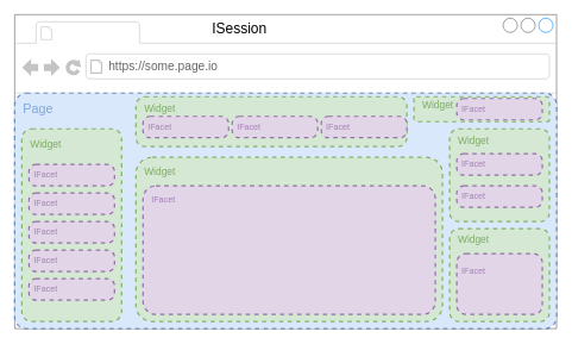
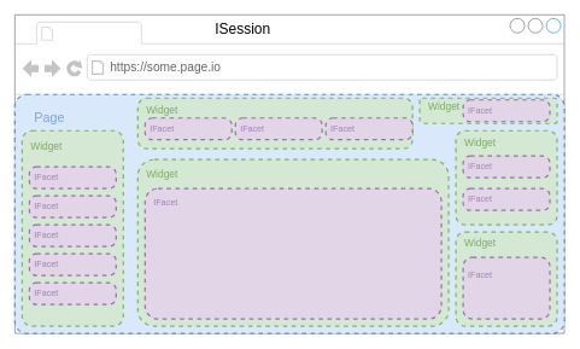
  <mxCell id="0" />
  <mxCell id="1" parent="0" />
  <mxCell id="2" value="" style="strokeWidth=1;shadow=0;dashed=0;align=center;html=1;shape=mxgraph.mockup.containers.browserWindow;rSize=0;strokeColor=#666666;strokeColor2=#008cff;strokeColor3=#c4c4c4;mainText=,;recursiveResize=0;" vertex="1" parent="1"><mxGeometry x="20" y="20" width="760" height="440" as="geometry" /></mxCell>
  <mxCell id="3" value="" style="rounded=1;whiteSpace=wrap;html=1;arcSize=5;dashed=1;strokeWidth=2;fillColor=#dae8fc;strokeColor=#6c8ebf;" vertex="1" parent="2"><mxGeometry y="110" width="760" height="330" as="geometry" /></mxCell>
  <mxCell id="4" value="" style="group" vertex="1" connectable="0" parent="2"><mxGeometry x="10" y="160" width="140" height="270" as="geometry" /></mxCell>
  <mxCell id="5" value="" style="rounded=1;whiteSpace=wrap;html=1;dashed=1;strokeWidth=2;fillColor=#d5e8d4;strokeColor=#82b366;arcSize=10;" vertex="1" parent="4"><mxGeometry width="140" height="270" as="geometry" /></mxCell>
  <mxCell id="6" value="&lt;font style=&quot;font-size: 14px&quot; color=&quot;#7cab62&quot;&gt;Widget&lt;/font&gt;" style="text;html=1;resizable=0;points=[];autosize=1;align=left;verticalAlign=top;spacingTop=-4;" vertex="1" parent="4"><mxGeometry x="10" y="10" width="60" height="20" as="geometry" /></mxCell>
  <mxCell id="7" value="https://some.page.io" style="strokeWidth=1;shadow=0;dashed=0;align=center;html=1;shape=mxgraph.mockup.containers.anchor;rSize=0;fontSize=17;fontColor=#666666;align=left;" vertex="1" parent="2"><mxGeometry x="130" y="60" width="250" height="26" as="geometry" /></mxCell>
- <mxCell id="8" value="&lt;font style=&quot;font-size: 18px&quot; color=&quot;#7ea6e0&quot;&gt;Page&lt;/font&gt;" style="text;html=1;resizable=0;points=[];autosize=1;align=left;verticalAlign=top;spacingTop=-4;" vertex="1" parent="2"><mxGeometry x="10" y="120" width="60" height="20" as="geometry" /></mxCell>
+ <mxCell id="8" value="&lt;font style=&quot;font-size: 18px&quot; color=&quot;#7ea6e0&quot;&gt;Page&lt;/font&gt;" style="text;html=1;resizable=0;points=[];autosize=1;align=left;verticalAlign=top;spacingTop=-4;" vertex="1" parent="2"><mxGeometry x="25" y="130" width="60" height="20" as="geometry" /></mxCell>
  <mxCell id="9" value="" style="group" vertex="1" connectable="0" parent="2"><mxGeometry x="20" y="210" width="120" height="30" as="geometry" /></mxCell>
  <mxCell id="10" value="" style="rounded=1;whiteSpace=wrap;html=1;dashed=1;strokeWidth=2;fillColor=#e1d5e7;strokeColor=#9673a6;arcSize=33;" vertex="1" parent="9"><mxGeometry width="120" height="30" as="geometry" /></mxCell>
  <mxCell id="11" value="&lt;font color=&quot;#a680b8&quot;&gt;IFacet&lt;/font&gt;" style="text;html=1;resizable=0;points=[];autosize=1;align=left;verticalAlign=top;spacingTop=-4;" vertex="1" parent="9"><mxGeometry x="5" y="5" width="50" height="20" as="geometry" /></mxCell>
  <mxCell id="12" value="" style="group" vertex="1" connectable="0" parent="2"><mxGeometry x="20" y="250" width="120" height="30" as="geometry" /></mxCell>
  <mxCell id="13" value="" style="rounded=1;whiteSpace=wrap;html=1;dashed=1;strokeWidth=2;fillColor=#e1d5e7;strokeColor=#9673a6;arcSize=33;" vertex="1" parent="12"><mxGeometry width="120" height="30" as="geometry" /></mxCell>
  <mxCell id="14" value="&lt;font color=&quot;#a680b8&quot;&gt;IFacet&lt;/font&gt;" style="text;html=1;resizable=0;points=[];autosize=1;align=left;verticalAlign=top;spacingTop=-4;" vertex="1" parent="12"><mxGeometry x="5" y="5" width="50" height="20" as="geometry" /></mxCell>
  <mxCell id="15" value="" style="group" vertex="1" connectable="0" parent="2"><mxGeometry x="20" y="290" width="120" height="30" as="geometry" /></mxCell>
  <mxCell id="16" value="" style="rounded=1;whiteSpace=wrap;html=1;dashed=1;strokeWidth=2;fillColor=#e1d5e7;strokeColor=#9673a6;arcSize=33;" vertex="1" parent="15"><mxGeometry width="120" height="30" as="geometry" /></mxCell>
  <mxCell id="17" value="&lt;font color=&quot;#a680b8&quot;&gt;IFacet&lt;/font&gt;" style="text;html=1;resizable=0;points=[];autosize=1;align=left;verticalAlign=top;spacingTop=-4;" vertex="1" parent="15"><mxGeometry x="5" y="5" width="50" height="20" as="geometry" /></mxCell>
  <mxCell id="18" value="" style="group" vertex="1" connectable="0" parent="2"><mxGeometry x="20" y="330" width="120" height="30" as="geometry" /></mxCell>
  <mxCell id="19" value="" style="rounded=1;whiteSpace=wrap;html=1;dashed=1;strokeWidth=2;fillColor=#e1d5e7;strokeColor=#9673a6;arcSize=33;" vertex="1" parent="18"><mxGeometry width="120" height="30" as="geometry" /></mxCell>
  <mxCell id="20" value="&lt;font color=&quot;#a680b8&quot;&gt;IFacet&lt;/font&gt;" style="text;html=1;resizable=0;points=[];autosize=1;align=left;verticalAlign=top;spacingTop=-4;" vertex="1" parent="18"><mxGeometry x="5" y="5" width="50" height="20" as="geometry" /></mxCell>
  <mxCell id="21" value="" style="group" vertex="1" connectable="0" parent="2"><mxGeometry x="20" y="370" width="120" height="30" as="geometry" /></mxCell>
  <mxCell id="22" value="" style="rounded=1;whiteSpace=wrap;html=1;dashed=1;strokeWidth=2;fillColor=#e1d5e7;strokeColor=#9673a6;arcSize=33;" vertex="1" parent="21"><mxGeometry width="120" height="30" as="geometry" /></mxCell>
  <mxCell id="23" value="&lt;font color=&quot;#a680b8&quot;&gt;IFacet&lt;/font&gt;" style="text;html=1;resizable=0;points=[];autosize=1;align=left;verticalAlign=top;spacingTop=-4;" vertex="1" parent="21"><mxGeometry x="5" y="5" width="50" height="20" as="geometry" /></mxCell>
  <mxCell id="24" value="" style="group" vertex="1" connectable="0" parent="2"><mxGeometry x="170" y="240" width="430" height="190" as="geometry" /></mxCell>
  <mxCell id="25" value="" style="rounded=1;whiteSpace=wrap;html=1;dashed=1;strokeWidth=2;fillColor=#d5e8d4;strokeColor=#82b366;arcSize=10;" vertex="1" parent="24"><mxGeometry y="-40" width="430" height="230" as="geometry" /></mxCell>
  <mxCell id="26" value="" style="group" vertex="1" connectable="0" parent="24"><mxGeometry x="10" width="410" height="180" as="geometry" /></mxCell>
  <mxCell id="27" value="" style="rounded=1;whiteSpace=wrap;html=1;dashed=1;strokeWidth=2;fillColor=#e1d5e7;strokeColor=#9673a6;arcSize=10;" vertex="1" parent="26"><mxGeometry width="410" height="180" as="geometry" /></mxCell>
  <mxCell id="28" value="&lt;font color=&quot;#a680b8&quot;&gt;IFacet&lt;/font&gt;" style="text;html=1;resizable=0;points=[];autosize=1;align=left;verticalAlign=top;spacingTop=-4;" vertex="1" parent="26"><mxGeometry x="10.083" y="10.0" width="50" height="20" as="geometry" /></mxCell>
  <mxCell id="29" value="" style="group" vertex="1" connectable="0" parent="2"><mxGeometry x="570" y="115" width="180" height="35" as="geometry" /></mxCell>
  <mxCell id="30" value="" style="rounded=1;whiteSpace=wrap;html=1;dashed=1;strokeWidth=2;fillColor=#d5e8d4;strokeColor=#82b366;arcSize=10;" vertex="1" parent="29"><mxGeometry x="-10" width="190" height="35" as="geometry" /></mxCell>
  <mxCell id="31" value="&lt;font style=&quot;font-size: 14px&quot; color=&quot;#7cab62&quot;&gt;Widget&lt;/font&gt;" style="text;html=1;resizable=0;points=[];autosize=1;align=left;verticalAlign=top;spacingTop=-4;" vertex="1" parent="29"><mxGeometry x="-0.143" y="-0.204" width="60" height="20" as="geometry" /></mxCell>
  <mxCell id="32" value="" style="group" vertex="1" connectable="0" parent="29"><mxGeometry x="50" y="2.5" width="120" height="30" as="geometry" /></mxCell>
  <mxCell id="33" value="" style="rounded=1;whiteSpace=wrap;html=1;dashed=1;strokeWidth=2;fillColor=#e1d5e7;strokeColor=#9673a6;arcSize=33;" vertex="1" parent="32"><mxGeometry width="120" height="30" as="geometry" /></mxCell>
  <mxCell id="34" value="&lt;font color=&quot;#a680b8&quot;&gt;IFacet&lt;/font&gt;" style="text;html=1;resizable=0;points=[];autosize=1;align=left;verticalAlign=top;spacingTop=-4;" vertex="1" parent="32"><mxGeometry x="5" y="5" width="50" height="20" as="geometry" /></mxCell>
  <mxCell id="35" value="" style="group" vertex="1" connectable="0" parent="2"><mxGeometry x="610" y="160" width="140" height="130" as="geometry" /></mxCell>
  <mxCell id="36" value="" style="rounded=1;whiteSpace=wrap;html=1;dashed=1;strokeWidth=2;fillColor=#d5e8d4;strokeColor=#82b366;arcSize=10;" vertex="1" parent="35"><mxGeometry width="140" height="130" as="geometry" /></mxCell>
  <mxCell id="37" value="&lt;font style=&quot;font-size: 14px&quot; color=&quot;#7cab62&quot;&gt;Widget&lt;/font&gt;" style="text;html=1;resizable=0;points=[];autosize=1;align=left;verticalAlign=top;spacingTop=-4;" vertex="1" parent="35"><mxGeometry x="10" y="4.815" width="60" height="20" as="geometry" /></mxCell>
  <mxCell id="38" value="" style="group" vertex="1" connectable="0" parent="35"><mxGeometry x="10" y="35" width="120" height="30" as="geometry" /></mxCell>
  <mxCell id="39" value="" style="rounded=1;whiteSpace=wrap;html=1;dashed=1;strokeWidth=2;fillColor=#e1d5e7;strokeColor=#9673a6;arcSize=33;" vertex="1" parent="38"><mxGeometry width="120" height="30" as="geometry" /></mxCell>
  <mxCell id="40" value="&lt;font color=&quot;#a680b8&quot;&gt;IFacet&lt;/font&gt;" style="text;html=1;resizable=0;points=[];autosize=1;align=left;verticalAlign=top;spacingTop=-4;" vertex="1" parent="38"><mxGeometry x="5" y="5" width="50" height="20" as="geometry" /></mxCell>
  <mxCell id="41" value="" style="group" vertex="1" connectable="0" parent="35"><mxGeometry x="10" y="80" width="120" height="30" as="geometry" /></mxCell>
  <mxCell id="42" value="" style="rounded=1;whiteSpace=wrap;html=1;dashed=1;strokeWidth=2;fillColor=#e1d5e7;strokeColor=#9673a6;arcSize=33;" vertex="1" parent="41"><mxGeometry width="120" height="30" as="geometry" /></mxCell>
  <mxCell id="43" value="&lt;font color=&quot;#a680b8&quot;&gt;IFacet&lt;/font&gt;" style="text;html=1;resizable=0;points=[];autosize=1;align=left;verticalAlign=top;spacingTop=-4;" vertex="1" parent="41"><mxGeometry x="5" y="5" width="50" height="20" as="geometry" /></mxCell>
  <mxCell id="44" value="" style="group" vertex="1" connectable="0" parent="2"><mxGeometry x="610" y="300" width="140" height="130" as="geometry" /></mxCell>
  <mxCell id="45" value="" style="rounded=1;whiteSpace=wrap;html=1;dashed=1;strokeWidth=2;fillColor=#d5e8d4;strokeColor=#82b366;arcSize=10;" vertex="1" parent="44"><mxGeometry width="140" height="130" as="geometry" /></mxCell>
  <mxCell id="46" value="&lt;font style=&quot;font-size: 14px&quot; color=&quot;#7cab62&quot;&gt;Widget&lt;/font&gt;" style="text;html=1;resizable=0;points=[];autosize=1;align=left;verticalAlign=top;spacingTop=-4;" vertex="1" parent="44"><mxGeometry x="10" y="4.815" width="60" height="20" as="geometry" /></mxCell>
  <mxCell id="47" value="" style="group" vertex="1" connectable="0" parent="44"><mxGeometry x="10" y="35" width="120" height="85" as="geometry" /></mxCell>
  <mxCell id="48" value="" style="rounded=1;whiteSpace=wrap;html=1;dashed=1;strokeWidth=2;fillColor=#e1d5e7;strokeColor=#9673a6;arcSize=15;" vertex="1" parent="47"><mxGeometry width="120" height="85" as="geometry" /></mxCell>
  <mxCell id="49" value="&lt;font color=&quot;#a680b8&quot;&gt;IFacet&lt;/font&gt;" style="text;html=1;resizable=0;points=[];autosize=1;align=left;verticalAlign=top;spacingTop=-4;" vertex="1" parent="47"><mxGeometry x="5" y="14.167" width="50" height="20" as="geometry" /></mxCell>
  <mxCell id="50" value="" style="group" vertex="1" connectable="0" parent="2"><mxGeometry x="170" y="115" width="380" height="115" as="geometry" /></mxCell>
  <mxCell id="51" value="" style="rounded=1;whiteSpace=wrap;html=1;dashed=1;strokeWidth=2;fillColor=#d5e8d4;strokeColor=#82b366;arcSize=18;" vertex="1" parent="50"><mxGeometry width="380" height="70" as="geometry" /></mxCell>
  <mxCell id="52" value="&lt;font style=&quot;font-size: 14px&quot; color=&quot;#7cab62&quot;&gt;Widget&lt;/font&gt;" style="text;html=1;resizable=0;points=[];autosize=1;align=left;verticalAlign=top;spacingTop=-4;" vertex="1" parent="50"><mxGeometry x="10.143" y="4.759" width="60" height="20" as="geometry" /></mxCell>
  <mxCell id="53" value="" style="group" vertex="1" connectable="0" parent="50"><mxGeometry x="10" y="27.5" width="120" height="30" as="geometry" /></mxCell>
  <mxCell id="54" value="" style="rounded=1;whiteSpace=wrap;html=1;dashed=1;strokeWidth=2;fillColor=#e1d5e7;strokeColor=#9673a6;arcSize=33;" vertex="1" parent="53"><mxGeometry width="120" height="30" as="geometry" /></mxCell>
  <mxCell id="55" value="&lt;font color=&quot;#a680b8&quot;&gt;IFacet&lt;/font&gt;" style="text;html=1;resizable=0;points=[];autosize=1;align=left;verticalAlign=top;spacingTop=-4;" vertex="1" parent="53"><mxGeometry x="5" y="5" width="50" height="20" as="geometry" /></mxCell>
  <mxCell id="56" value="" style="group" vertex="1" connectable="0" parent="50"><mxGeometry x="140" y="27.5" width="120" height="30" as="geometry" /></mxCell>
  <mxCell id="57" value="&lt;font color=&quot;#a680b8&quot;&gt;IFacet&lt;/font&gt;" style="text;html=1;resizable=0;points=[];autosize=1;align=left;verticalAlign=top;spacingTop=-4;" vertex="1" parent="56"><mxGeometry x="5" y="5" width="50" height="20" as="geometry" /></mxCell>
  <mxCell id="58" value="" style="group" vertex="1" connectable="0" parent="56"><mxGeometry x="-5" width="120" height="30" as="geometry" /></mxCell>
  <mxCell id="59" value="" style="rounded=1;whiteSpace=wrap;html=1;dashed=1;strokeWidth=2;fillColor=#e1d5e7;strokeColor=#9673a6;arcSize=33;" vertex="1" parent="58"><mxGeometry width="120" height="30" as="geometry" /></mxCell>
  <mxCell id="60" value="&lt;font color=&quot;#a680b8&quot;&gt;IFacet&lt;/font&gt;" style="text;html=1;resizable=0;points=[];autosize=1;align=left;verticalAlign=top;spacingTop=-4;" vertex="1" parent="58"><mxGeometry x="5" y="5" width="50" height="20" as="geometry" /></mxCell>
  <mxCell id="61" value="" style="group" vertex="1" connectable="0" parent="50"><mxGeometry x="260" y="27.5" width="120" height="30" as="geometry" /></mxCell>
  <mxCell id="62" value="" style="rounded=1;whiteSpace=wrap;html=1;dashed=1;strokeWidth=2;fillColor=#e1d5e7;strokeColor=#9673a6;arcSize=33;" vertex="1" parent="61"><mxGeometry width="120" height="30" as="geometry" /></mxCell>
  <mxCell id="63" value="&lt;font color=&quot;#a680b8&quot;&gt;IFacet&lt;/font&gt;" style="text;html=1;resizable=0;points=[];autosize=1;align=left;verticalAlign=top;spacingTop=-4;" vertex="1" parent="61"><mxGeometry x="5" y="5" width="50" height="20" as="geometry" /></mxCell>
  <mxCell id="64" value="&lt;font style=&quot;font-size: 20px&quot;&gt;ISession&lt;/font&gt;" style="text;html=1;resizable=0;points=[];autosize=1;align=left;verticalAlign=top;spacingTop=-4;" vertex="1" parent="2"><mxGeometry x="275" y="5" width="90" height="20" as="geometry" /></mxCell>
  <mxCell id="65" value="&lt;font style=&quot;font-size: 14px&quot; color=&quot;#7cab62&quot;&gt;Widget&lt;/font&gt;" style="text;html=1;resizable=0;points=[];autosize=1;align=left;verticalAlign=top;spacingTop=-4;" vertex="1" parent="1"><mxGeometry x="200.214" y="230.037" width="60" height="20" as="geometry" /></mxCell>
